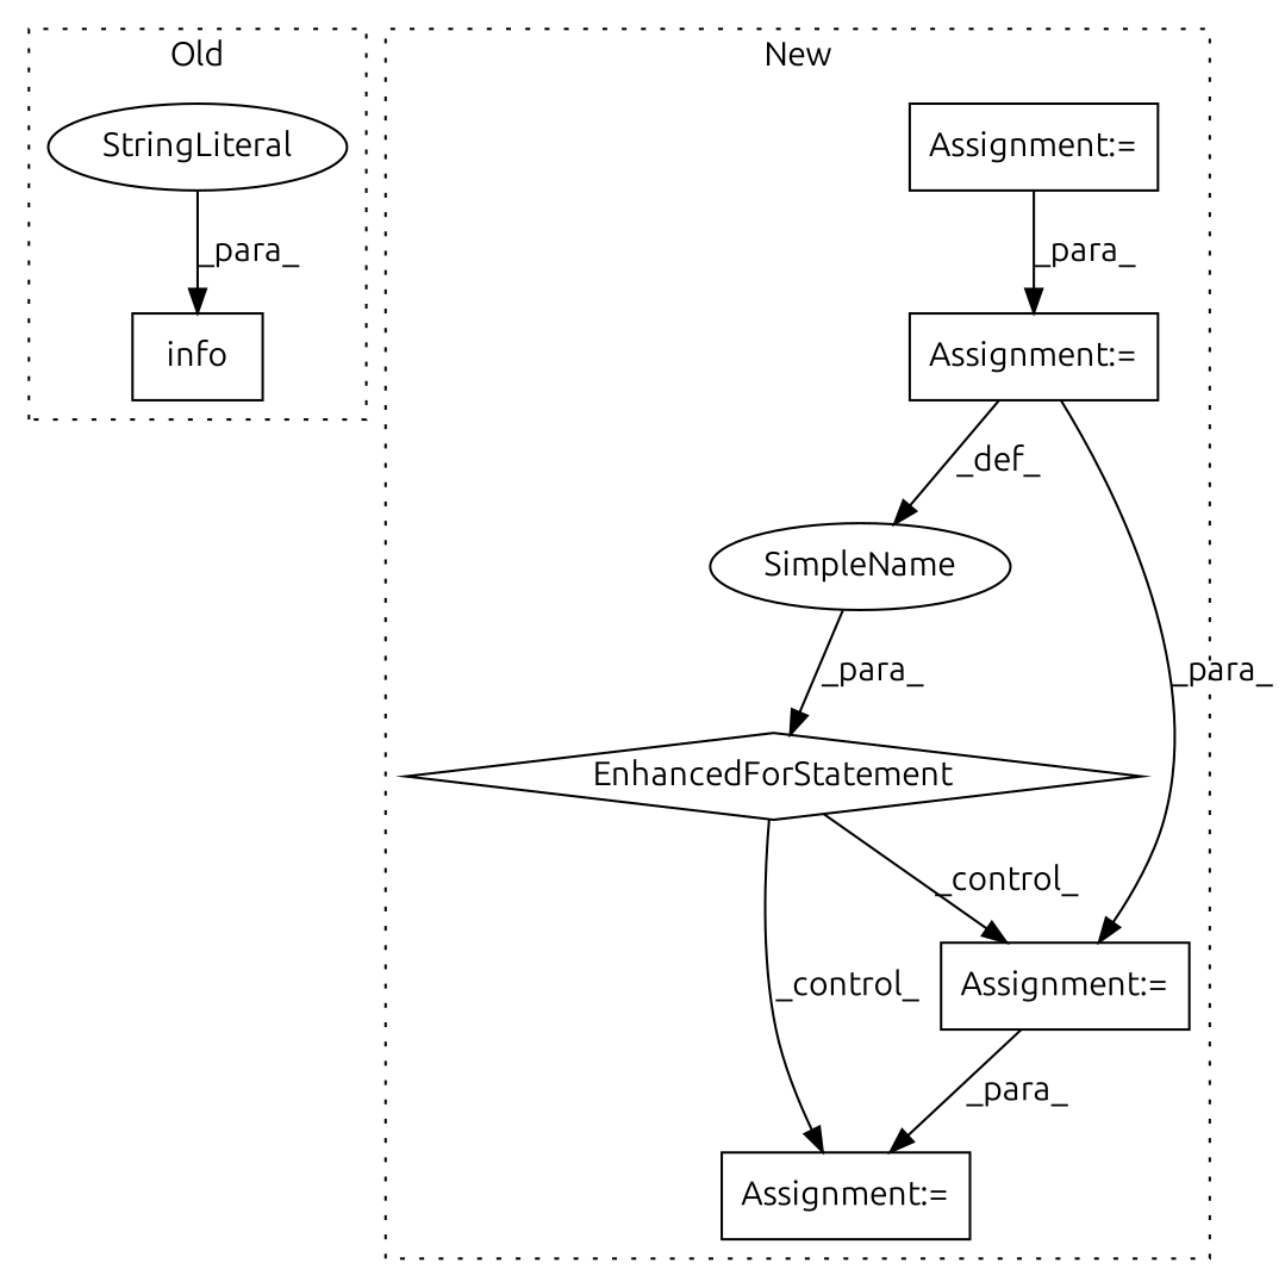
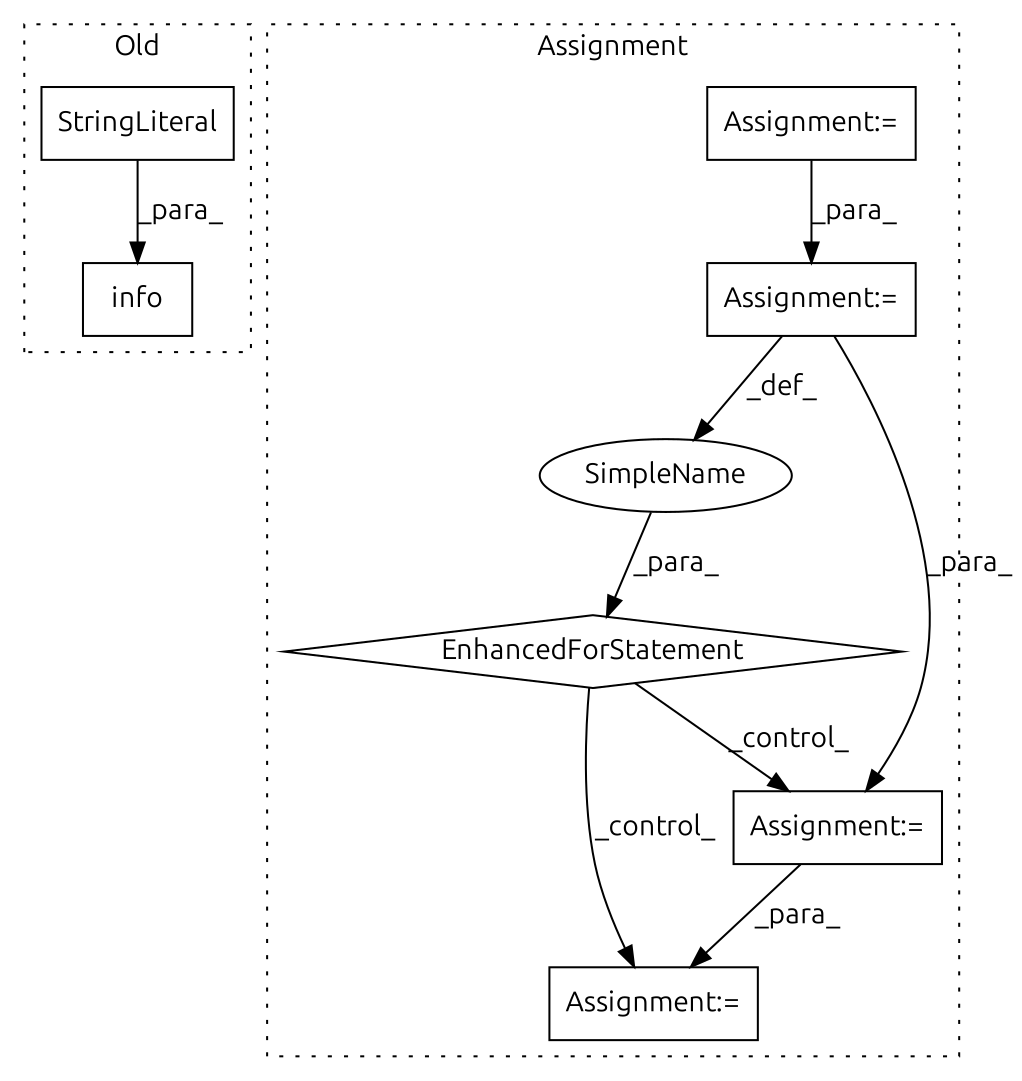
  digraph {
    fontname=Ubuntu
    node [a=7 fontname=Ubuntu l=1 s="388,479" shape=box]
    edge [fontname=Ubuntu]
    n1 [a=32 l="5,1" label=info s="314,363"]
-   n2 [a=45 l=44 label=StringLiteral s=319 shape=ellipse]
+   n2 [a=45 l=44 label=StringLiteral s=319]
    n3 [a=70 l="53,2" label=EnhancedForStatement shape=diamond]
    n4 [label="Assignment:=" s=209]
    n5 [l="53,2" label="Assignment:="]
    n6 [label="Assignment:=" s=647]
    n7 [a=42 l=6 label=SimpleName s=454 shape=ellipse]
    n8 [label="Assignment:=" s=510]
    subgraph cluster_1 {
      label=Old
      style=dotted
      n1
      n2
    }
    subgraph cluster_2 {
-     label=New
+     label=Assignment
      style=dotted
      n3
      n4
      n5
      n6
      n7
      n8
    }
    n2 -> n1 [label=_para_]
    n3 -> n6 [label=_control_]
    n3 -> n8 [label=_control_]
    n4 -> n5 [label=_para_]
    n5 -> n7 [label=_def_]
    n5 -> n8 [label=_para_]
    n7 -> n3 [label=_para_]
    n8 -> n6 [label=_para_]
  }
